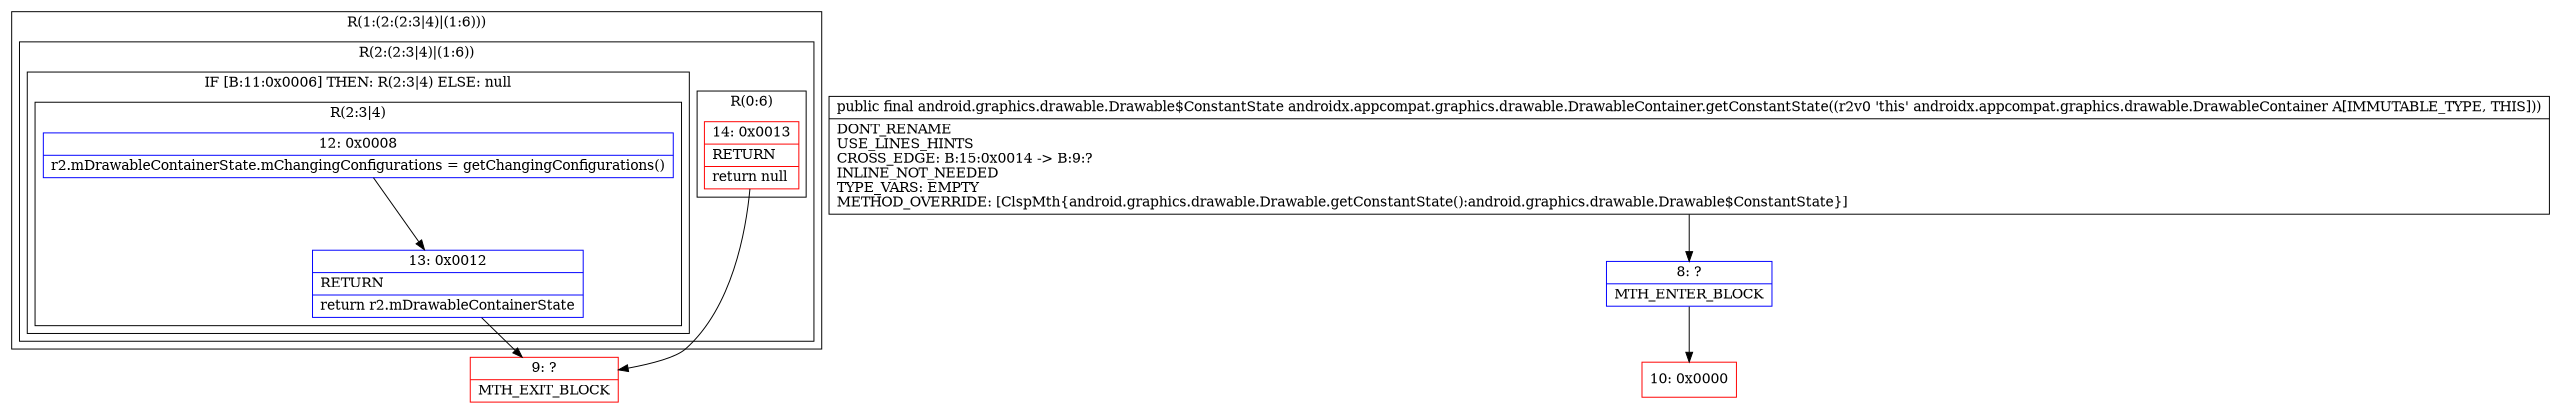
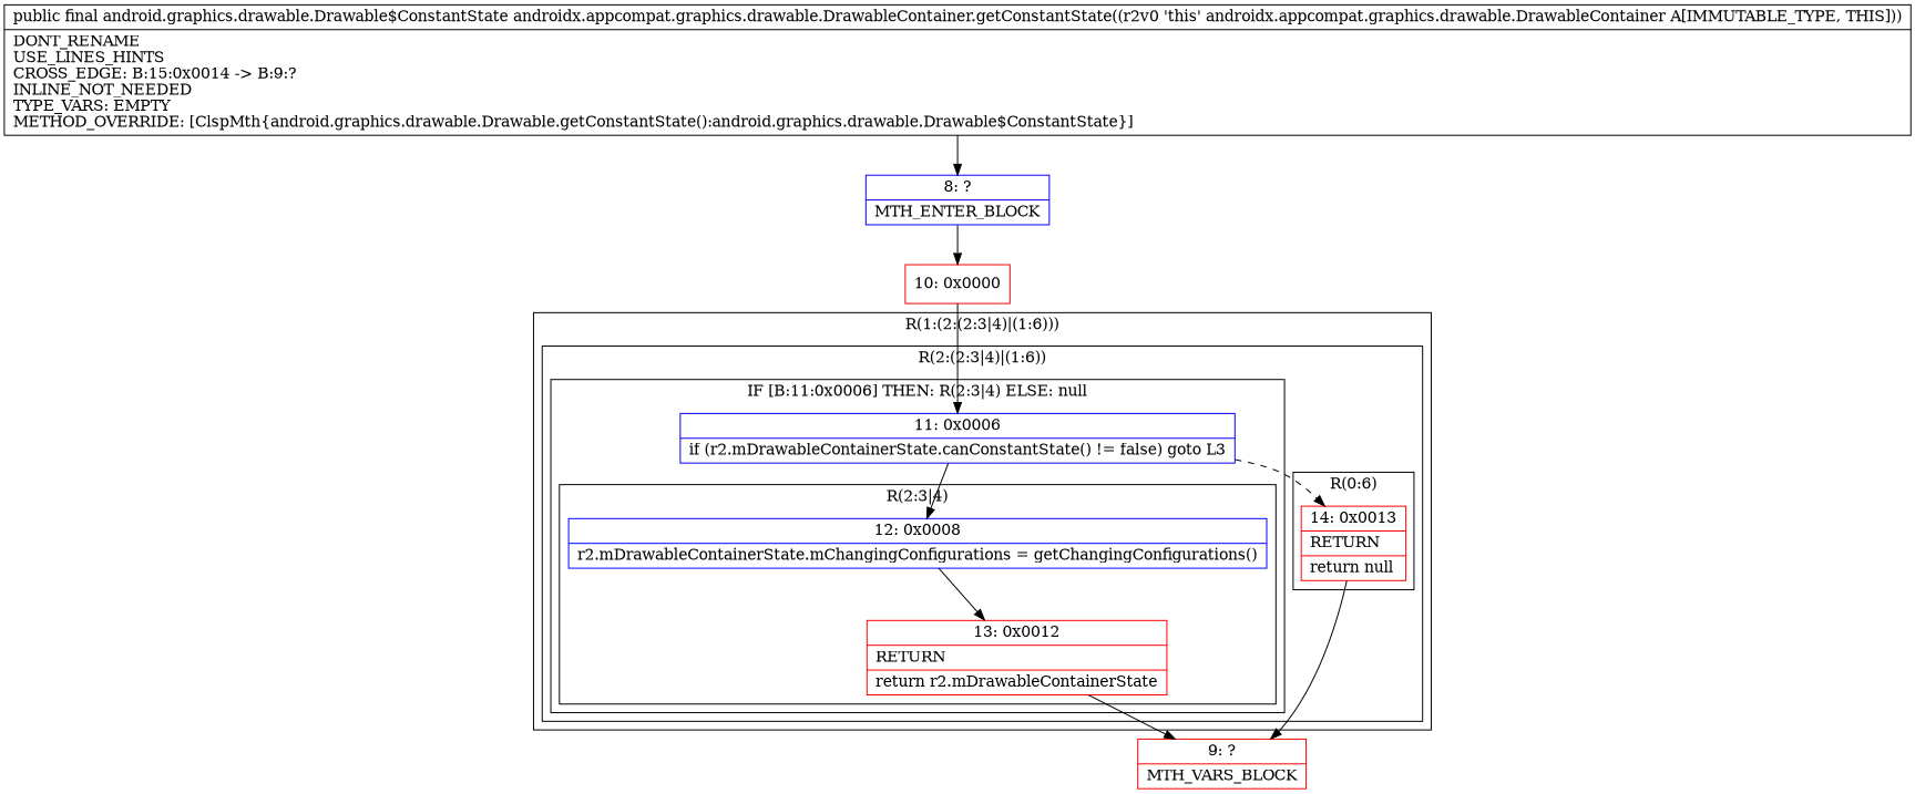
  digraph {
    node [color=blue shape=record]
    n1 [label="{12\:\ 0x0008|r2.mDrawableContainerState.mChangingConfigurations = getChangingConfigurations()\l}"]
-   n2 [label="{13\:\ 0x0012|RETURN\l|return r2.mDrawableContainerState\l}"]
+   n2 [color=red label="{13\:\ 0x0012|RETURN\l|return r2.mDrawableContainerState\l}"]
+   n3 [label="{11\:\ 0x0006|if (r2.mDrawableContainerState.canConstantState() != false) goto L3\l}"]
    n4 [color=red label="{14\:\ 0x0013|RETURN\l|return null\l}"]
-   n5 [color=red label="{9\:\ ?|MTH_EXIT_BLOCK\l}"]
+   n5 [color=red label="{9\:\ ?|MTH_VARS_BLOCK\l}"]
    n6 [label="{8\:\ ?|MTH_ENTER_BLOCK\l}"]
    n7 [color=red label="{10\:\ 0x0000}"]
    n8 [label="{public final android.graphics.drawable.Drawable$ConstantState androidx.appcompat.graphics.drawable.DrawableContainer.getConstantState((r2v0 'this' androidx.appcompat.graphics.drawable.DrawableContainer A[IMMUTABLE_TYPE, THIS]))  | DONT_RENAME\lUSE_LINES_HINTS\lCROSS_EDGE: B:15:0x0014 \-\> B:9:?\lINLINE_NOT_NEEDED\lTYPE_VARS: EMPTY\lMETHOD_OVERRIDE: [ClspMth\{android.graphics.drawable.Drawable.getConstantState():android.graphics.drawable.Drawable$ConstantState\}]\l}" color=""]
    subgraph cluster_1 {
      label="R(1:(2:(2:3|4)|(1:6)))"
      subgraph cluster_2 {
        label="R(2:(2:3|4)|(1:6))"
        subgraph cluster_3 {
          label="IF [B:11:0x0006] THEN: R(2:3|4) ELSE: null"
+         n3
          subgraph cluster_4 {
            label="R(2:3|4)"
            n1
            n2
          }
        }
        subgraph cluster_5 {
          label="R(0:6)"
          n4
        }
      }
    }
    n1 -> n2
    n2 -> n5
+   n3 -> n1
+   n3 -> n4 [style=dashed]
    n4 -> n5
    n6 -> n7
+   n7 -> n3
    n8 -> n6
  }
